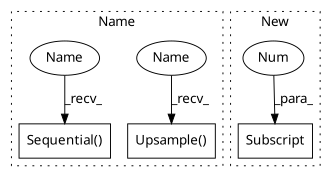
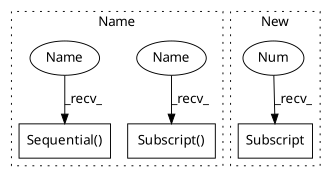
  digraph {
    fontname="Noto Sans"
    node [a=75 fontname="Noto Sans" l=2 s=1719 shape=box]
    edge [fontname="Noto Sans"]
-   n1 [l=95 label="Upsample()"]
+   n1 [l=95 label="Subscript()"]
    n2 [l="43,1" label="Sequential()" s="1935,2116"]
    n3 [a=87 label=Name shape=ellipse]
    n4 [a=87 label=Name s=1935 shape=ellipse]
    n5 [a=63 l="15,0" label=Subscript s="2273,0"]
    n6 [a=76 label=Num s=2285 shape=ellipse]
    subgraph cluster_1 {
      label=Name
      style=dotted
      n1
      n2
      n3
      n4
    }
    subgraph cluster_2 {
      label=New
      style=dotted
      n5
      n6
    }
    n3 -> n1 [label=_recv_]
    n4 -> n2 [label=_recv_]
-   n6 -> n5 [label=_para_]
+   n6 -> n5 [label=_recv_]
  }
